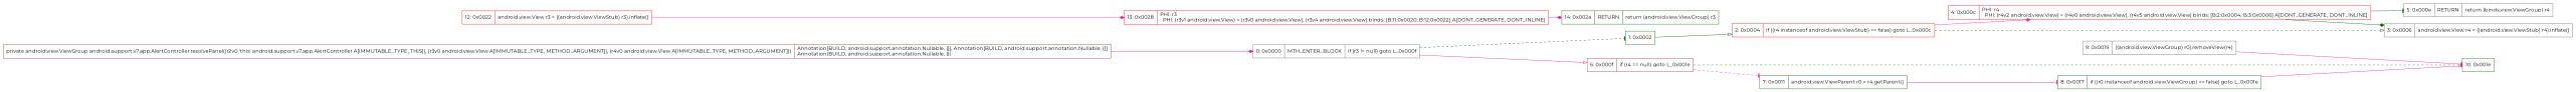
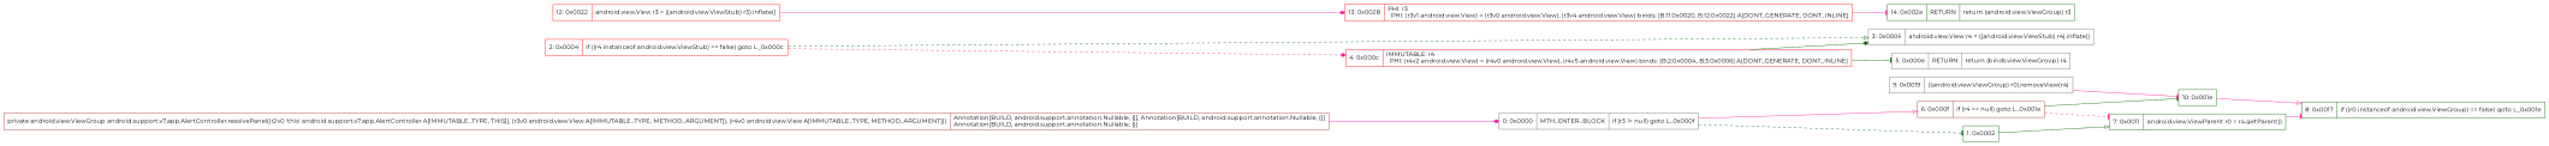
  digraph {
    fontname=Montserrat
    rankdir=LR
    node [color=darkgreen fontname=Montserrat shape=record]
    edge [arrowhead=tee color=deeppink fontname=Montserrat]
    n1 [color=gray40 label="{0\:\ 0x0000|MTH_ENTER_BLOCK\l|if (r3 != null) goto L_0x000f\l}"]
    n2 [label="{1\:\ 0x0002}"]
    n3 [color=brown label="{6\:\ 0x000f|if (r4 == null) goto L_0x001e\l}"]
    n4 [color=red label="{2\:\ 0x0004|if ((r4 instanceof android.view.ViewStub) == false) goto L_0x000c\l}"]
    n5 [label="{7\:\ 0x0011|android.view.ViewParent r0 = r4.getParent()\l}"]
    n6 [label="{10\:\ 0x001e}"]
    n7 [color=gray40 label="{3\:\ 0x0006|android.view.View r4 = ((android.view.ViewStub) r4).inflate()\l}"]
-   n8 [color=red label="{4\:\ 0x000c|PHI: r4 \l  PHI: (r4v2 android.view.View) = (r4v0 android.view.View), (r4v5 android.view.View) binds: [B:2:0x0004, B:3:0x0006] A[DONT_GENERATE, DONT_INLINE]\l}"]
+   n8 [color=red label="{4\:\ 0x000c|IMMUTABLE: r4 \l  PHI: (r4v2 android.view.View) = (r4v0 android.view.View), (r4v5 android.view.View) binds: [B:2:0x0004, B:3:0x0006] A[DONT_GENERATE, DONT_INLINE]\l}"]
    n9 [color=gray40 label="{5\:\ 0x000e|RETURN\l|return (binds.view.ViewGroup) r4\l}"]
    n10 [label="{8\:\ 0x0017|if ((r0 instanceof android.view.ViewGroup) == false) goto L_0x001e\l}"]
    n11 [color=gray40 label="{9\:\ 0x0019|((android.view.ViewGroup) r0).removeView(r4)\l}"]
    n12 [color=red label="{12\:\ 0x0022|android.view.View r3 = ((android.view.ViewStub) r3).inflate()\l}"]
    n13 [color=red label="{13\:\ 0x0028|PHI: r3 \l  PHI: (r3v1 android.view.View) = (r3v0 android.view.View), (r3v4 android.view.View) binds: [B:11:0x0020, B:12:0x0022] A[DONT_GENERATE, DONT_INLINE]\l}"]
    n14 [label="{14\:\ 0x002a|RETURN\l|return (android.view.ViewGroup) r3\l}"]
    n15 [color=brown label="{private android.view.ViewGroup android.support.v7.app.AlertController.resolvePanel((r2v0 'this' android.support.v7.app.AlertController A[IMMUTABLE_TYPE, THIS]), (r3v0 android.view.View A[IMMUTABLE_TYPE, METHOD_ARGUMENT]), (r4v0 android.view.View A[IMMUTABLE_TYPE, METHOD_ARGUMENT]))  | Annotation[BUILD, android.support.annotation.Nullable, \{\}], Annotation[BUILD, android.support.annotation.Nullable, \{\}]\lAnnotation[BUILD, android.support.annotation.Nullable, \{\}]\l}"]
    n1 -> n2 [color=darkgreen style=dashed]
    n1 -> n3 [arrowhead=onormal]
-   n2 -> n4 [arrowhead=onormal color=darkgreen]
+   n2 -> n5 [arrowhead=onormal color=darkgreen]
    n3 -> n5 [style=dashed]
-   n3 -> n6 [color=darkgreen style=dashed]
+   n3 -> n6 [color=darkgreen]
    n4 -> n7 [arrowhead=onormal color=darkgreen style=dashed]
-   n4 -> n8 [arrowhead=diamond]
+   n4 -> n8 [arrowhead=diamond style=dashed]
    n5 -> n10
    n8 -> n7 [arrowhead=diamond color=darkgreen]
    n8 -> n9 [color=darkgreen]
-   n10 -> n6 [arrowhead=onormal]
+   n6 -> n10 [arrowhead=onormal]
    n11 -> n6
    n12 -> n13 [arrowhead=diamond]
-   n13 -> n14 [arrowhead=diamond]
+   n13 -> n14
    n15 -> n1 [arrowhead=diamond]
  }
